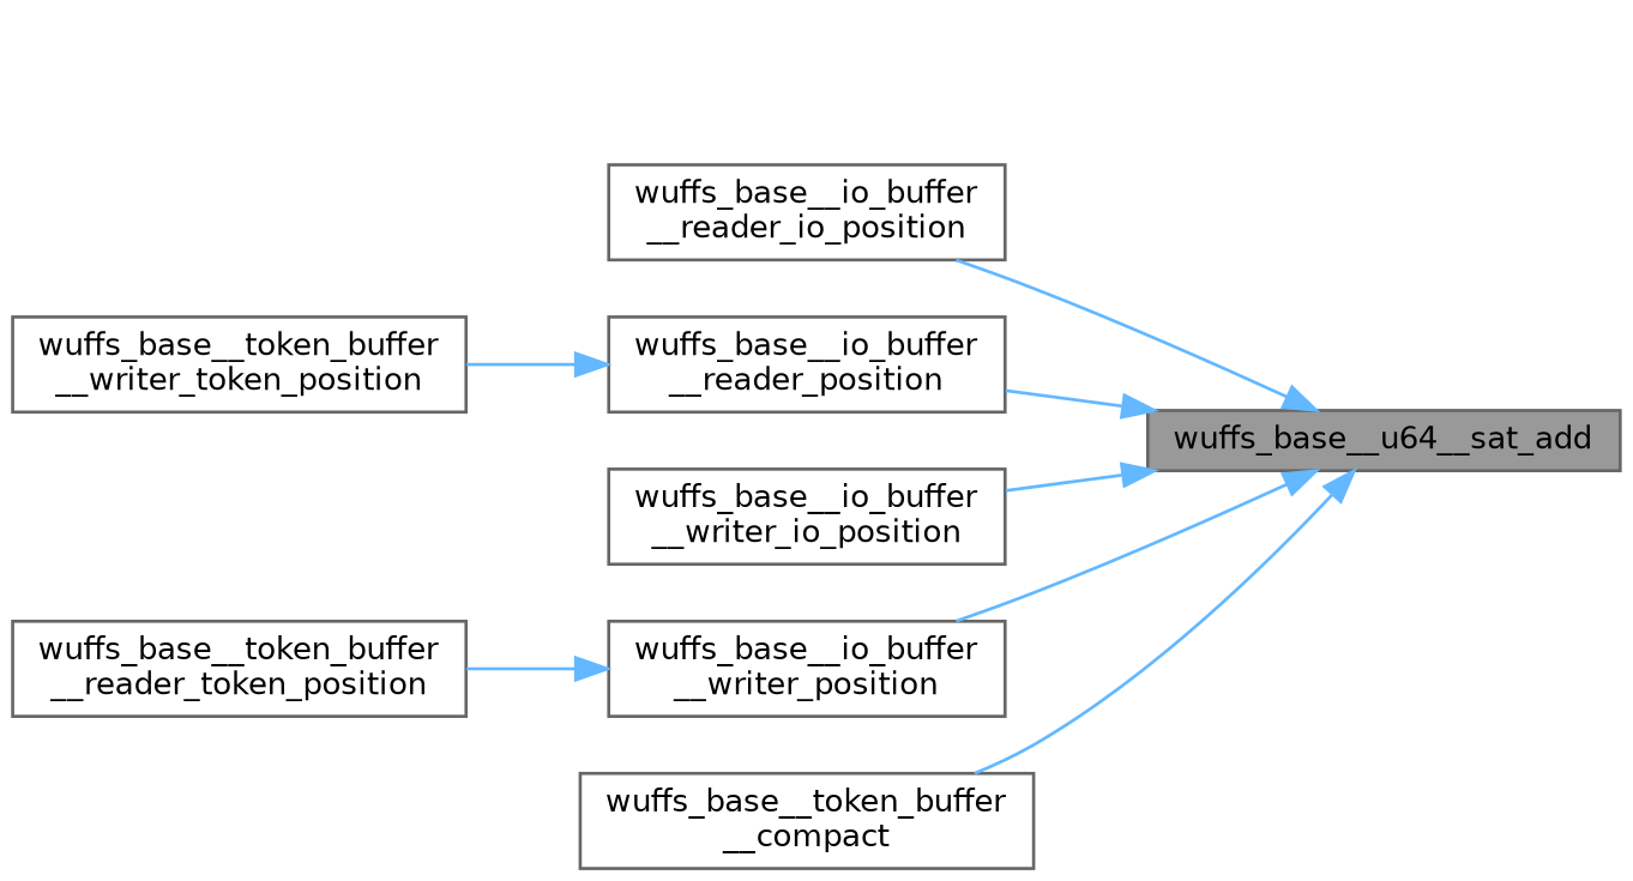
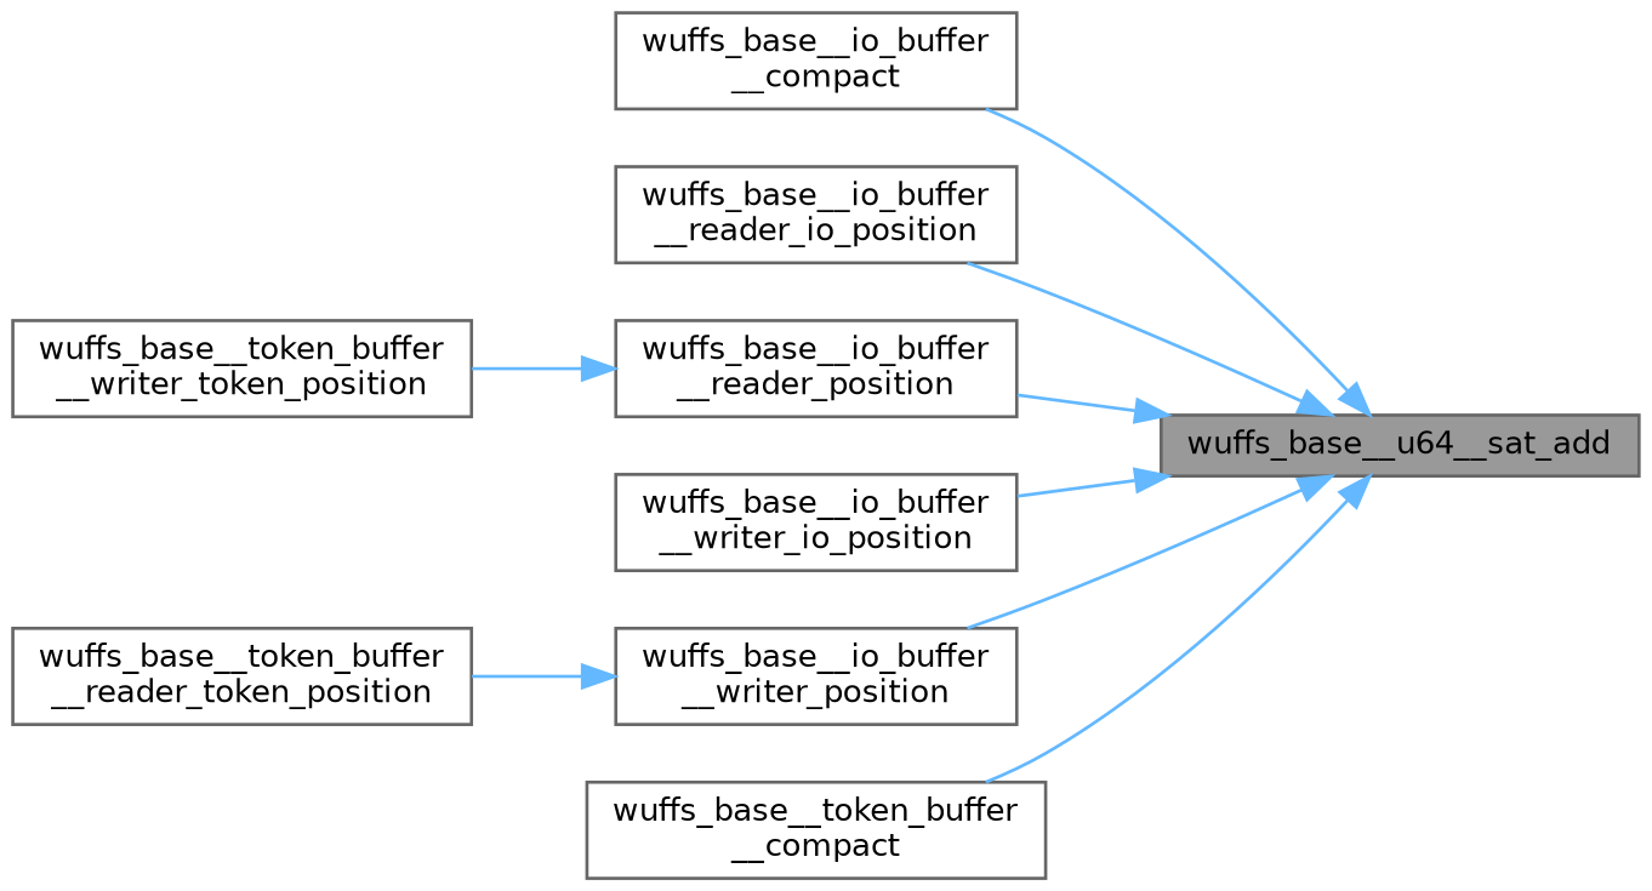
  digraph {
    rankdir=RL
    node [color=grey40 fillcolor=white fontname=Helvetica fontsize=10 shape=box style=filled]
    edge [color=steelblue1 dir=back fontname=Helvetica fontsize=10 labelfontname=Helvetica labelfontsize=10 style=solid]
    n1 [color=gray40 fillcolor=grey60 fontcolor=black height=0.2 label=wuffs_base__u64__sat_add width=0.4]
+   n2 [height=0.2 label="wuffs_base__io_buffer\l__compact" width=0.4]
    n3 [height=0.2 label="wuffs_base__io_buffer\l__reader_io_position" width=0.4]
    n4 [height=0.2 label="wuffs_base__io_buffer\l__reader_position" width=0.4]
    n5 [height=0.2 label="wuffs_base__io_buffer\l__writer_io_position" width=0.4]
    n6 [height=0.2 label="wuffs_base__io_buffer\l__writer_position" width=0.4]
    n7 [height=0.2 label="wuffs_base__token_buffer\l__compact" width=0.4]
    n8 [height=0.2 label="wuffs_base__token_buffer\l__writer_token_position" width=0.4]
    n9 [height=0.2 label="wuffs_base__token_buffer\l__reader_token_position" width=0.4]
+   n1 -> n2
    n1 -> n3
    n1 -> n4
    n1 -> n5
    n1 -> n6
    n1 -> n7
    n4 -> n8
    n6 -> n9
  }
